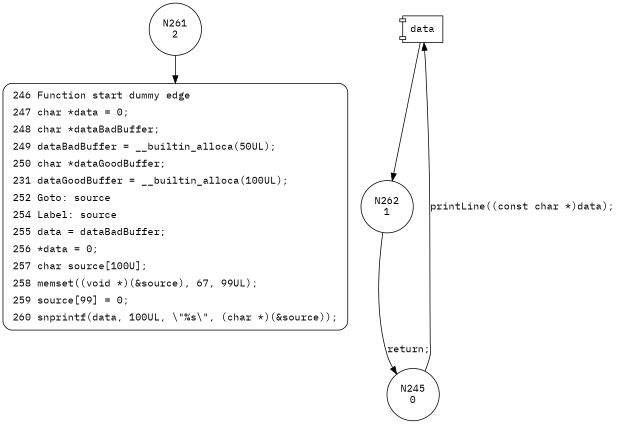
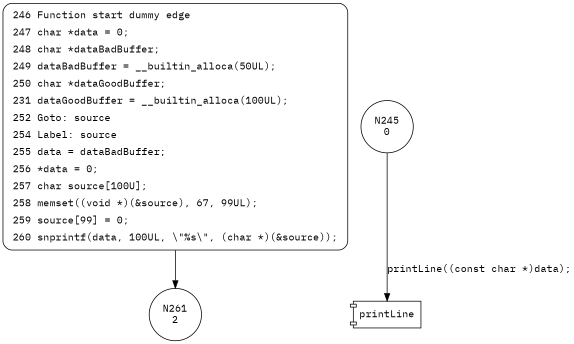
  digraph {
    fontname="IBM Plex Mono"
    node [fontname="IBM Plex Mono" shape=circle]
    edge [fontname="IBM Plex Mono"]
    n1 [label="N261\n2"]
-   n2 [label=data shape=component]
-   n3 [label="N262\n1"]
+   n2 [label=printLine shape=component]
    n4 [label="N245\n0"]
    n5 [fillcolor=white label=<<table border="0" cellborder="0" cellpadding="3" bgcolor="white"><tr><td align="right">246</td><td align="left">Function start dummy edge</td></tr><tr><td align="right">247</td><td align="left">char *data = 0;</td></tr><tr><td align="right">248</td><td align="left">char *dataBadBuffer;</td></tr><tr><td align="right">249</td><td align="left">dataBadBuffer = __builtin_alloca(50UL);</td></tr><tr><td align="right">250</td><td align="left">char *dataGoodBuffer;</td></tr><tr><td align="right">231</td><td align="left">dataGoodBuffer = __builtin_alloca(100UL);</td></tr><tr><td align="right">252</td><td align="left">Goto: source</td></tr><tr><td align="right">254</td><td align="left">Label: source</td></tr><tr><td align="right">255</td><td align="left">data = dataBadBuffer;</td></tr><tr><td align="right">256</td><td align="left">*data = 0;</td></tr><tr><td align="right">257</td><td align="left">char source[100U];</td></tr><tr><td align="right">258</td><td align="left">memset((void *)(&amp;source), 67, 99UL);</td></tr><tr><td align="right">259</td><td align="left">source[99] = 0;</td></tr><tr><td align="right">260</td><td align="left">snprintf(data, 100UL, \&quot;%s\&quot;, (char *)(&amp;source));</td></tr></table>> penwidth=1 shape=Mrecord style="filled,bold"]
-   n2 -> n3
-   n3 -> n4 [label="return;"]
    n4 -> n2 [label="printLine((const char *)data);"]
-   n1 -> n5
+   n5 -> n1
  }
